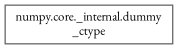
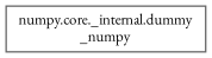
  digraph {
    rankdir=LR
    fontname="EB Garamond"
-   n1 [color=grey40 fillcolor=white fontname="EB Garamond" fontsize=10 height=0.2 label="numpy.core._internal.dummy\l_ctype" shape=box style=filled width=0.4]
+   n1 [color=grey40 fillcolor=white fontname="EB Garamond" fontsize=10 height=0.2 label="numpy.core._internal.dummy\l_numpy" shape=box style=filled width=0.4]
  }
